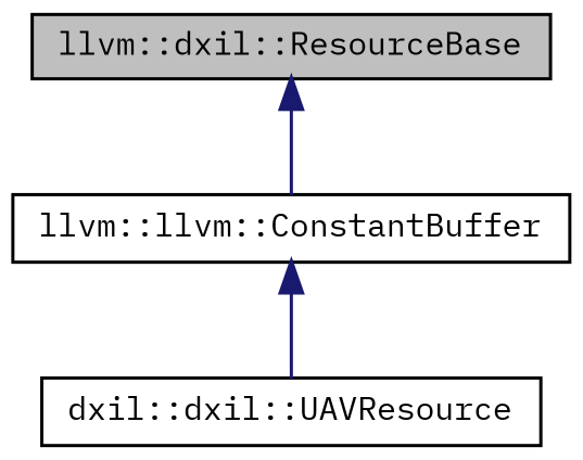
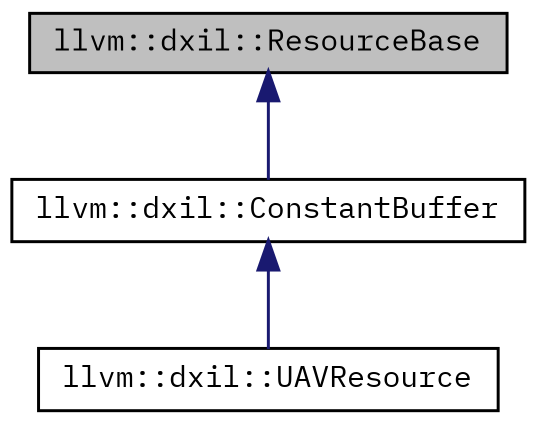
  digraph {
    fontname="IBM Plex Mono"
    node [color=black fontname="IBM Plex Mono" fontsize=10 shape=record]
    edge [color=midnightblue dir=back fontname="IBM Plex Mono" fontsize=10 labelfontname=Helvetica labelfontsize=10 style=solid]
    n1 [fillcolor=grey75 fontcolor=black height=0.2 label="llvm::dxil::ResourceBase" style=filled width=0.4]
-   n2 [height=0.2 label="llvm::llvm::ConstantBuffer" width=0.4]
-   n3 [height=0.2 label="dxil::dxil::UAVResource" width=0.4]
+   n2 [height=0.2 label="llvm::dxil::ConstantBuffer" width=0.4]
+   n3 [height=0.2 label="llvm::dxil::UAVResource" width=0.4]
    n1 -> n2
    n2 -> n3
  }
